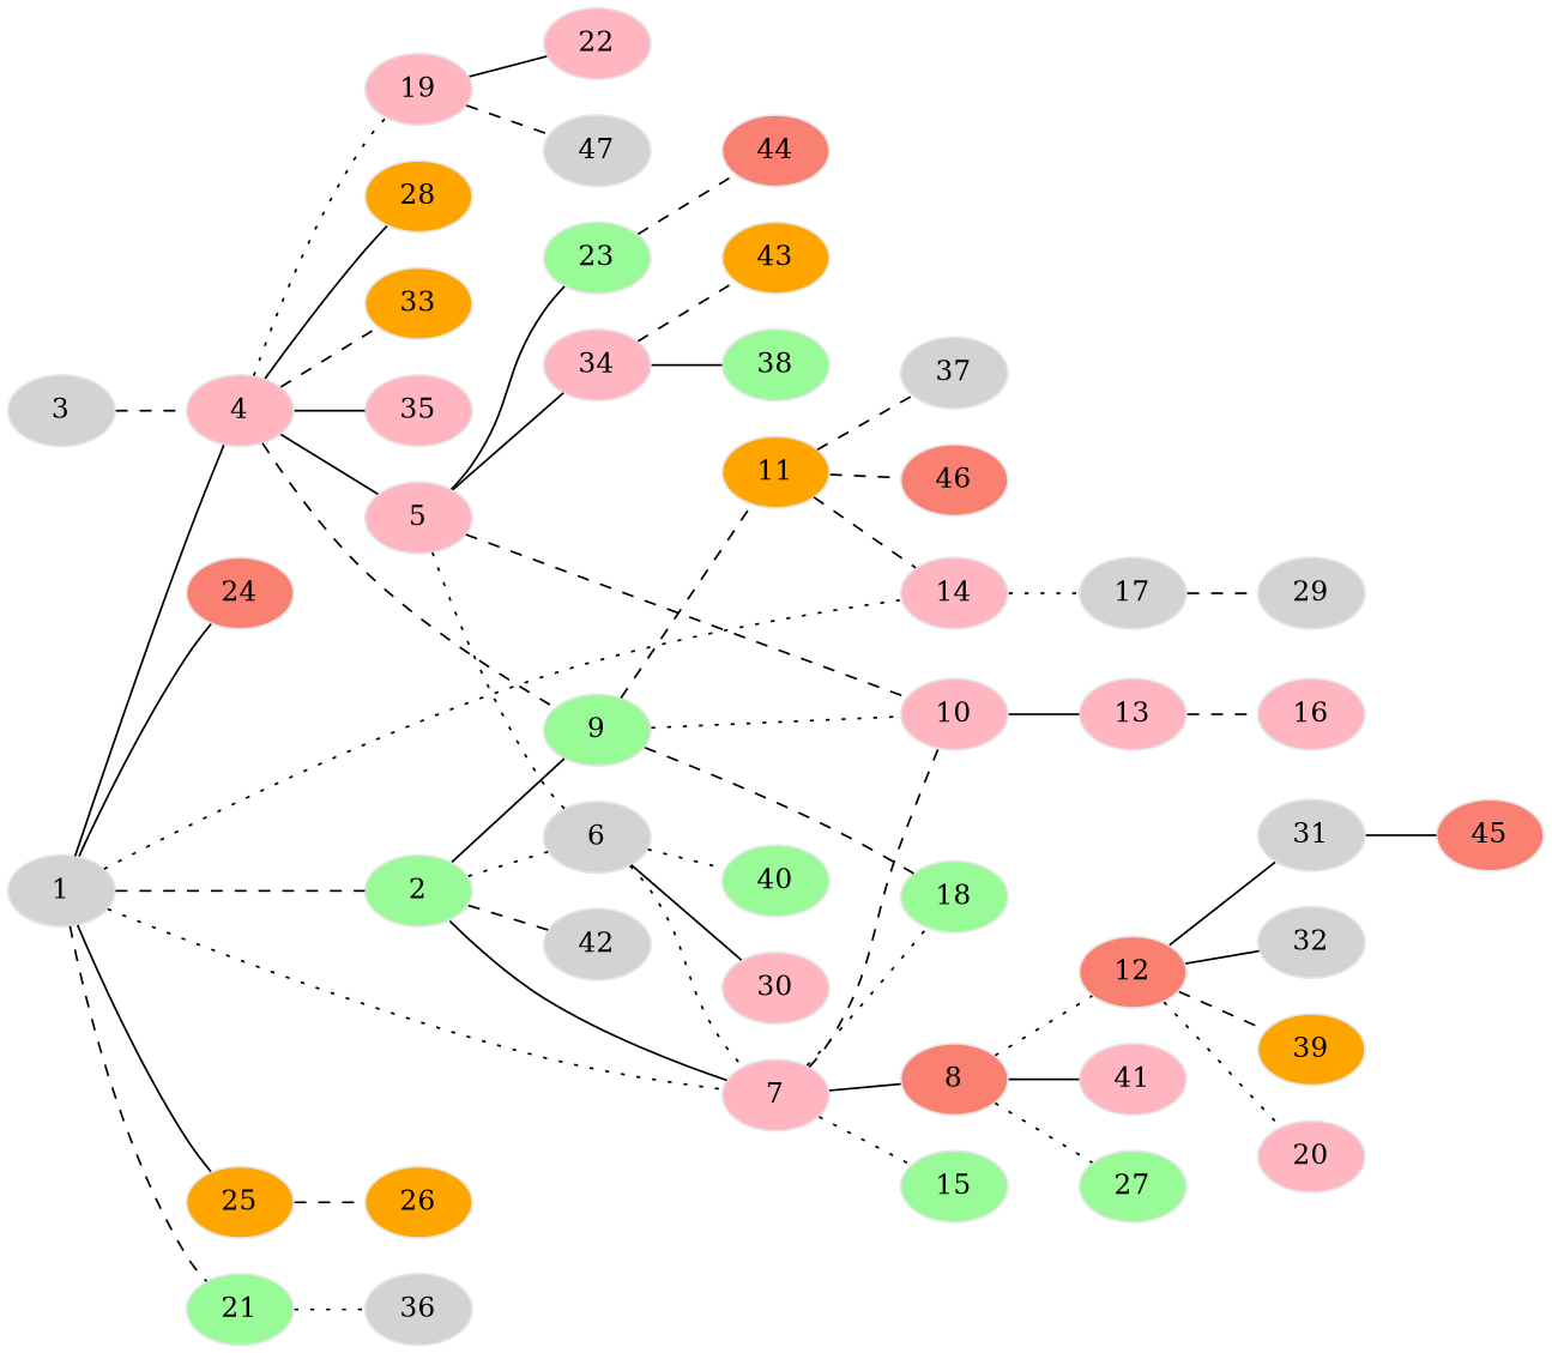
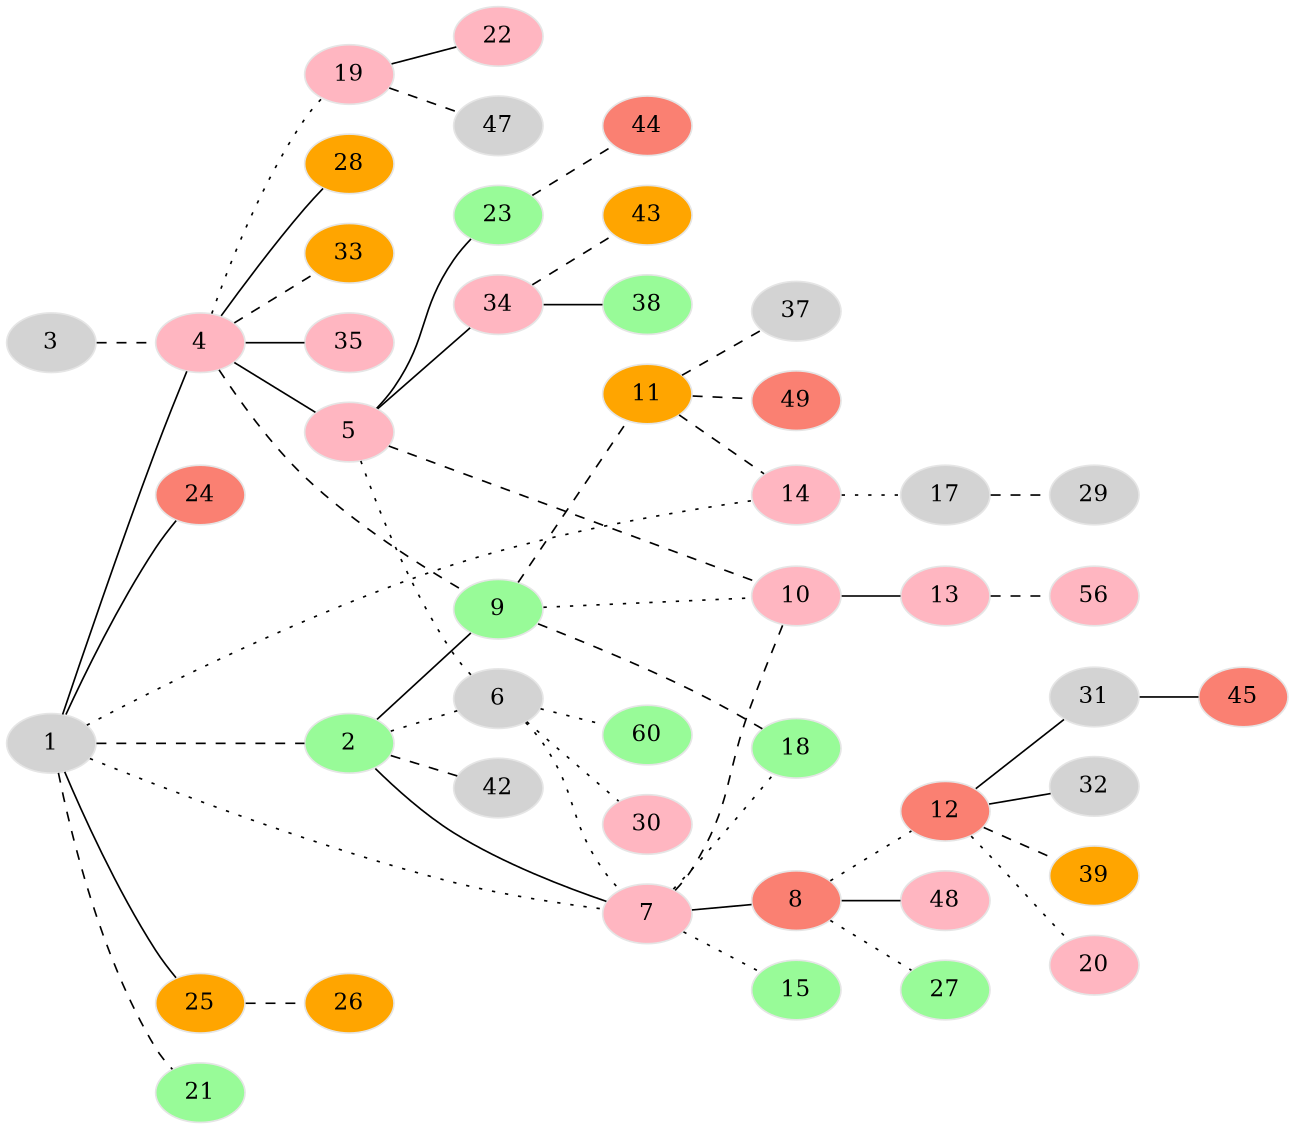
  graph {
    rankdir=LR
    node [color=gray90 fillcolor=lightpink style=filled]
    edge [style=dashed]
    1 [fillcolor=lightgrey]
    2 [fillcolor=palegreen]
    4
    14
    21 [fillcolor=palegreen]
    24 [fillcolor=salmon]
    25 [fillcolor=orange]
    7
    6 [fillcolor=lightgrey]
    9 [fillcolor=palegreen]
    42 [fillcolor=lightgrey]
    5
    19
    28 [fillcolor=orange]
    33 [fillcolor=orange]
    35
    17 [fillcolor=lightgrey]
-   36 [fillcolor=lightgrey]
    26 [fillcolor=orange]
    30
-   40 [fillcolor=palegreen]
+   40 [fillcolor=palegreen label=60]
    10
    8 [fillcolor=salmon]
    15 [fillcolor=palegreen]
    18 [fillcolor=palegreen]
    11 [fillcolor=orange]
    3 [fillcolor=lightgrey]
    23 [fillcolor=palegreen]
    34
    22
    47 [fillcolor=lightgrey]
    13
    44 [fillcolor=salmon]
    38 [fillcolor=palegreen]
    43 [fillcolor=orange]
    12 [fillcolor=salmon]
-   41
+   41 [label=48]
    27 [fillcolor=palegreen]
    20
    31 [fillcolor=lightgrey]
    32 [fillcolor=lightgrey]
    39 [fillcolor=orange]
    37 [fillcolor=lightgrey]
-   46 [fillcolor=salmon]
-   16
+   46 [fillcolor=salmon label=49]
+   16 [label=56]
    45 [fillcolor=salmon]
    29 [fillcolor=lightgrey]
    1 -- 2
    1 -- 4 [style=solid]
    1 -- 14 [style=dotted]
    1 -- 21
    1 -- 24 [style=solid]
    1 -- 25 [style=solid]
    1 -- 7 [style=dotted]
    2 -- 7 [style=solid]
    2 -- 6 [style=dotted]
    2 -- 9 [style=solid]
    2 -- 42
    4 -- 9
    4 -- 5 [style=solid]
    4 -- 19 [style=dotted]
    4 -- 28 [style=solid]
    4 -- 33
    4 -- 35 [style=solid]
    14 -- 17 [style=dotted]
-   21 -- 36 [style=dotted]
    25 -- 26
    7 -- 10
    7 -- 8 [style=solid]
    7 -- 15 [style=dotted]
    7 -- 18 [style=dotted]
    6 -- 7 [style=dotted]
-   6 -- 30 [style=solid]
+   6 -- 30 [style=dotted]
    6 -- 40 [style=dotted]
    9 -- 10 [style=dotted]
    9 -- 18
    9 -- 11
    5 -- 6 [style=dotted]
    5 -- 10
    5 -- 23 [style=solid]
    5 -- 34 [style=solid]
    19 -- 22 [style=solid]
    19 -- 47
    17 -- 29
    10 -- 13 [style=solid]
    8 -- 12 [style=dotted]
    8 -- 41 [style=solid]
    8 -- 27 [style=dotted]
    11 -- 14
    11 -- 37
    11 -- 46
    3 -- 4
    23 -- 44
    34 -- 38 [style=solid]
    34 -- 43
    13 -- 16
    12 -- 20 [style=dotted]
    12 -- 31 [style=solid]
    12 -- 32 [style=solid]
    12 -- 39
    31 -- 45 [style=solid]
  }
